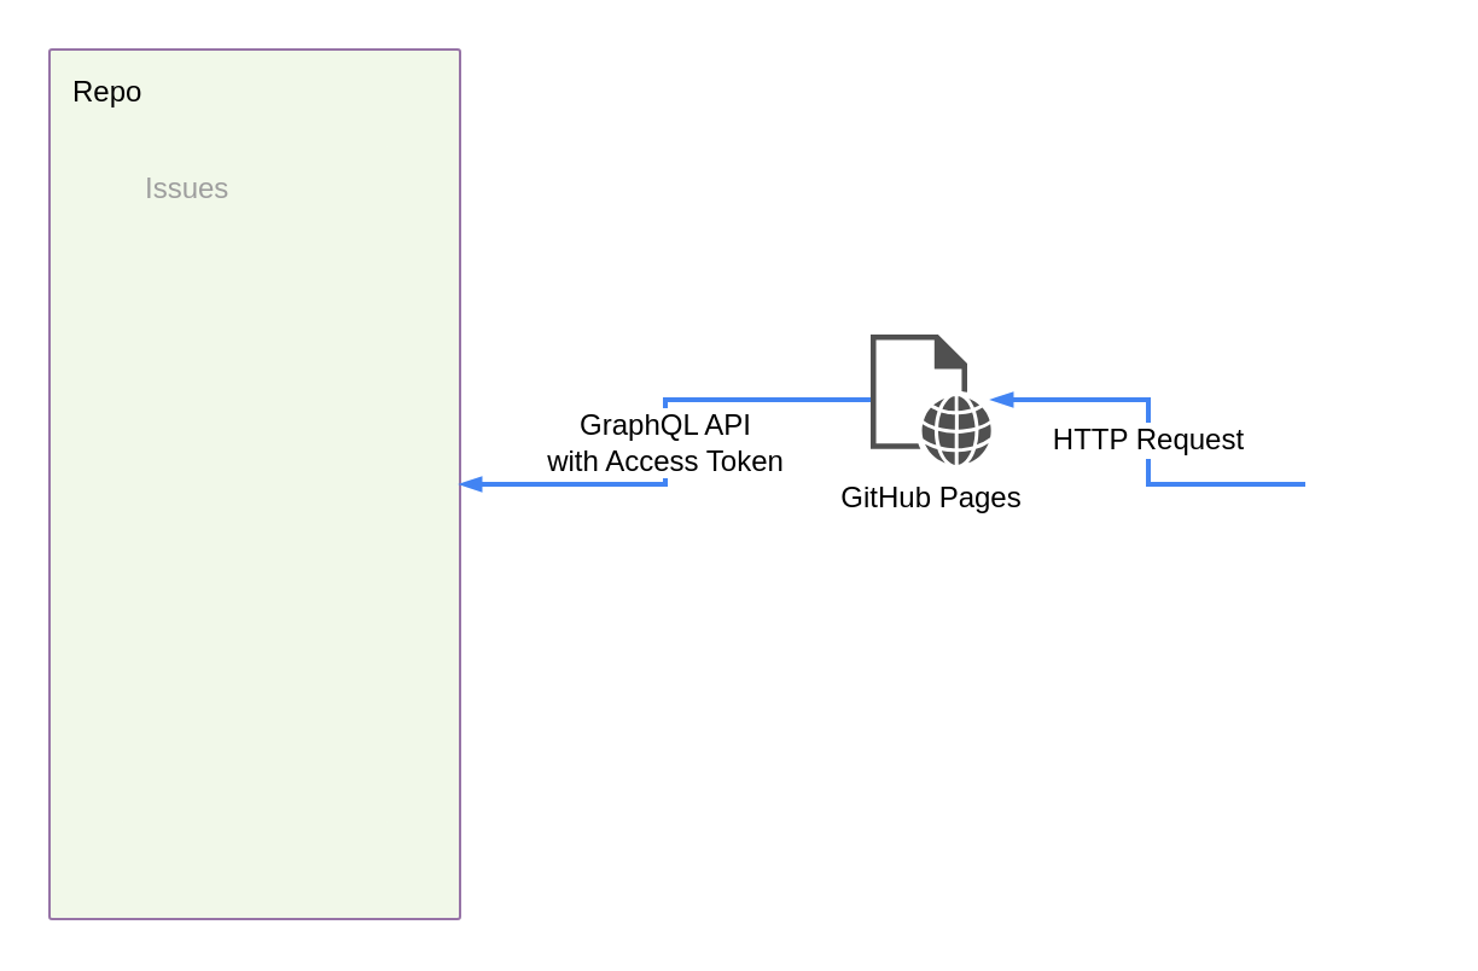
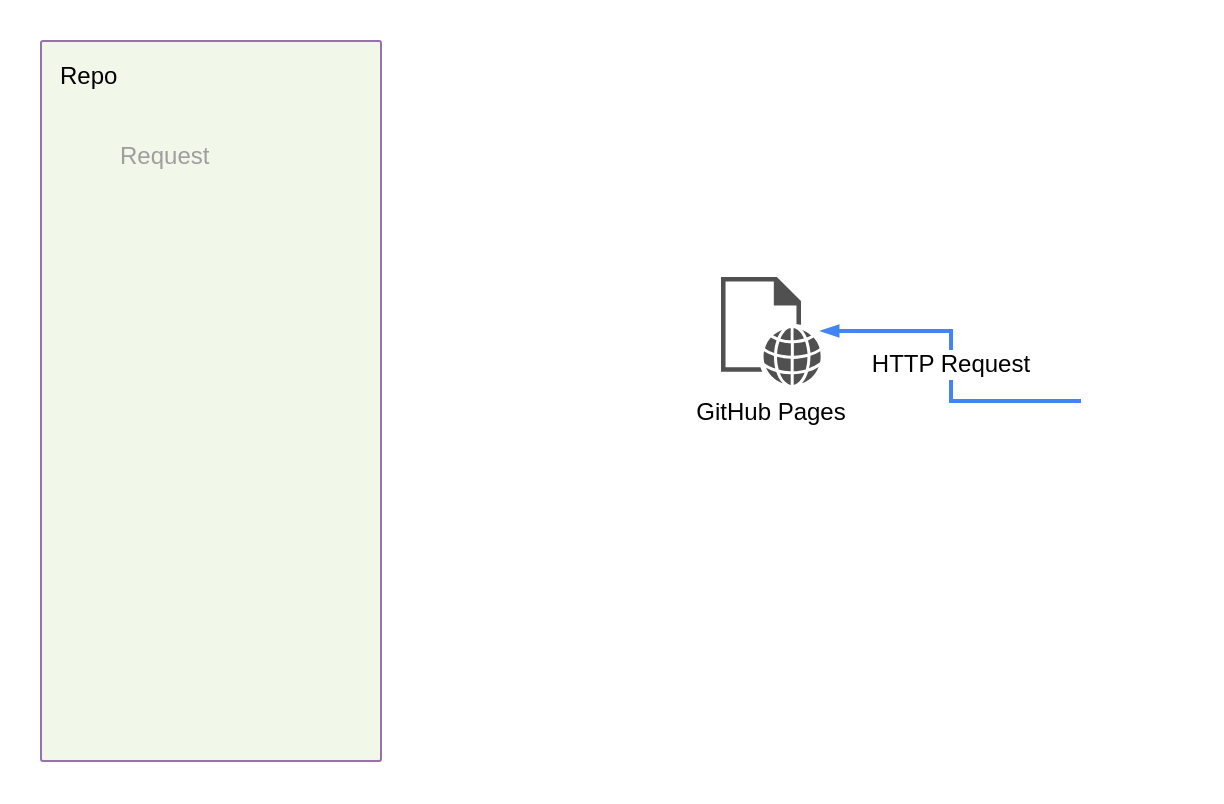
  <mxCell id="0" />
  <mxCell id="1" parent="0" />
  <mxCell id="2" value="Repo" style="points=[[0,0,0],[0.25,0,0],[0.5,0,0],[0.75,0,0],[1,0,0],[1,0.25,0],[1,0.5,0],[1,0.75,0],[1,1,0],[0.75,1,0],[0.5,1,0],[0.25,1,0],[0,1,0],[0,0.75,0],[0,0.5,0],[0,0.25,0]];rounded=1;absoluteArcSize=1;arcSize=2;html=1;strokeColor=#9673a6;shadow=0;dashed=0;fontSize=12;align=left;verticalAlign=top;spacing=10;spacingTop=-4;fillColor=#f1f8e9;" parent="1" vertex="1"><mxGeometry x="20" y="20" width="170" height="360" as="geometry" /></mxCell>
- <mxCell id="3" value="Issues" style="rounded=1;absoluteArcSize=1;arcSize=2;html=1;strokeColor=none;gradientColor=none;shadow=0;dashed=0;fontSize=12;fontColor=#9E9E9E;align=left;verticalAlign=top;spacing=10;spacingTop=-4;fillColor=#F1F8E9;" parent="1" vertex="1"><mxGeometry x="50" y="60" width="110" height="280" as="geometry" /></mxCell>
+ <mxCell id="3" value="Request" style="rounded=1;absoluteArcSize=1;arcSize=2;html=1;strokeColor=none;gradientColor=none;shadow=0;dashed=0;fontSize=12;fontColor=#9E9E9E;align=left;verticalAlign=top;spacing=10;spacingTop=-4;fillColor=#F1F8E9;" parent="1" vertex="1"><mxGeometry x="50" y="60" width="110" height="280" as="geometry" /></mxCell>
  <mxCell id="4" value="" style="shape=image;html=1;verticalAlign=top;verticalLabelPosition=bottom;labelBackgroundColor=#ffffff;imageAspect=0;aspect=fixed;image=https://cdn1.iconfinder.com/data/icons/facebook-ui/48/additional_icons-16-128.png" parent="1" vertex="1"><mxGeometry x="84" y="157" width="42" height="42" as="geometry" /></mxCell>
  <mxCell id="5" value="" style="shape=image;html=1;verticalAlign=top;verticalLabelPosition=bottom;labelBackgroundColor=#ffffff;imageAspect=0;aspect=fixed;image=https://cdn1.iconfinder.com/data/icons/facebook-ui/48/additional_icons-16-128.png" parent="1" vertex="1"><mxGeometry x="84" y="213" width="42" height="42" as="geometry" /></mxCell>
  <mxCell id="6" value="" style="shape=image;html=1;verticalAlign=top;verticalLabelPosition=bottom;labelBackgroundColor=#ffffff;imageAspect=0;aspect=fixed;image=https://cdn1.iconfinder.com/data/icons/facebook-ui/48/additional_icons-16-128.png" parent="1" vertex="1"><mxGeometry x="84" y="100" width="42" height="42" as="geometry" /></mxCell>
  <mxCell id="7" value="" style="shape=image;html=1;verticalAlign=top;verticalLabelPosition=bottom;labelBackgroundColor=#ffffff;imageAspect=0;aspect=fixed;image=https://cdn1.iconfinder.com/data/icons/facebook-ui/48/additional_icons-16-128.png" parent="1" vertex="1"><mxGeometry x="84" y="270" width="42" height="42" as="geometry" /></mxCell>
  <mxCell id="8" value="" style="shape=image;html=1;verticalAlign=top;verticalLabelPosition=bottom;labelBackgroundColor=#ffffff;imageAspect=0;aspect=fixed;image=https://cdn1.iconfinder.com/data/icons/smallicons-logotypes/32/firefox-128.png" parent="1" vertex="1"><mxGeometry x="540" y="175" width="50" height="50" as="geometry" /></mxCell>
  <mxCell id="9" value="GitHub Pages" style="pointerEvents=1;shadow=0;dashed=0;html=1;strokeColor=none;fillColor=#505050;labelPosition=center;verticalLabelPosition=bottom;verticalAlign=top;outlineConnect=0;align=center;shape=mxgraph.office.concepts.web_page;" parent="1" vertex="1"><mxGeometry x="360" y="138" width="50" height="54" as="geometry" /></mxCell>
  <mxCell id="10" value="HTTP Request" style="edgeStyle=orthogonalEdgeStyle;fontSize=12;html=1;endArrow=blockThin;endFill=1;rounded=0;strokeWidth=2;endSize=4;startSize=4;dashed=0;strokeColor=#4284F3;" parent="1" source="8" target="9" edge="1"><mxGeometry width="100" relative="1" as="geometry"><mxPoint x="20" y="400" as="sourcePoint" /><mxPoint x="120" y="400" as="targetPoint" /></mxGeometry></mxCell>
- <mxCell id="11" value="GraphQL API&lt;br&gt;with Access Token" style="edgeStyle=orthogonalEdgeStyle;fontSize=12;html=1;endArrow=blockThin;endFill=1;rounded=0;strokeWidth=2;endSize=4;startSize=4;dashed=0;strokeColor=#4284F3;" parent="1" source="9" target="2" edge="1"><mxGeometry width="100" relative="1" as="geometry"><mxPoint x="20" y="400" as="sourcePoint" /><mxPoint x="230" y="240" as="targetPoint" /></mxGeometry></mxCell>
